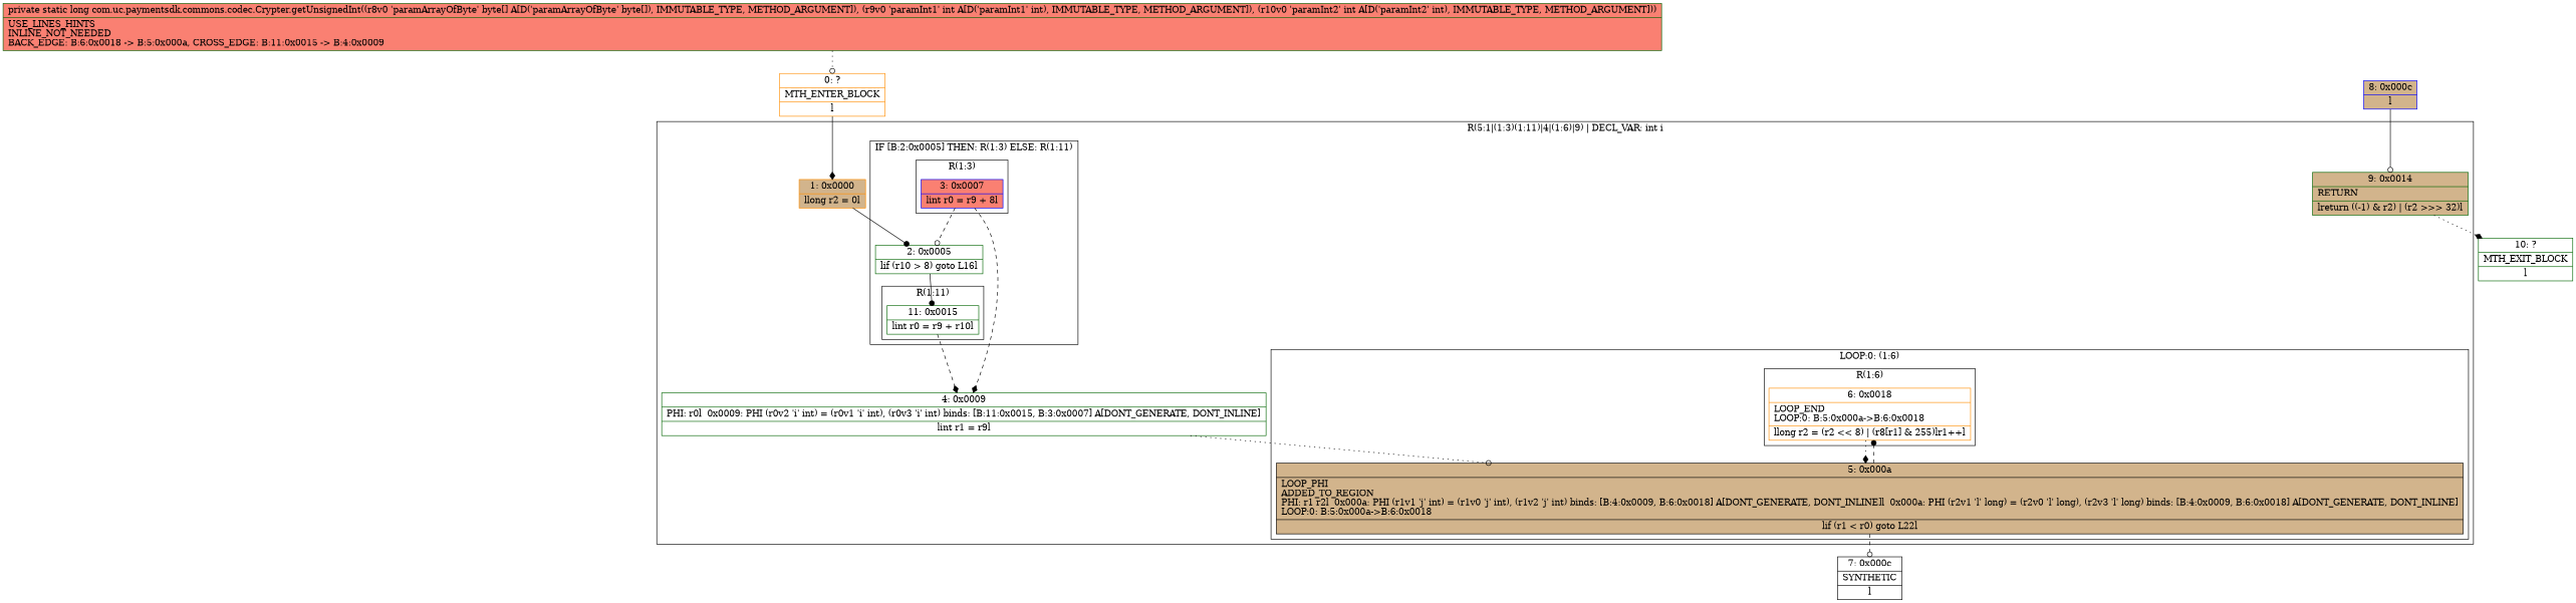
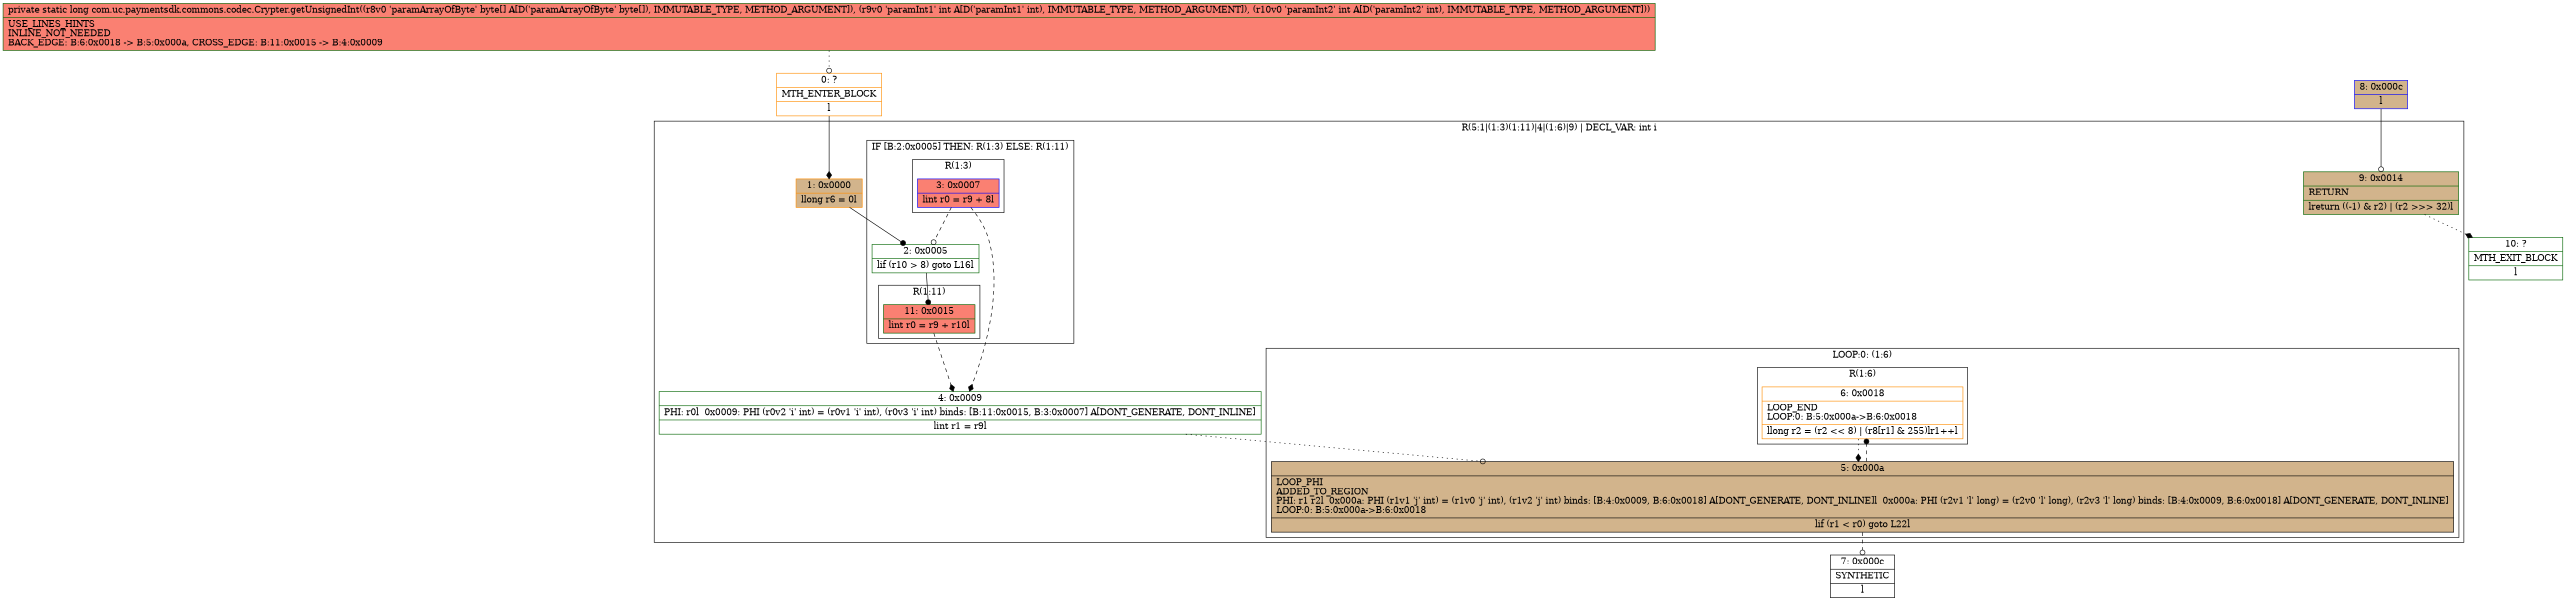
  digraph {
    node [color=darkgreen fillcolor=white shape=record style=filled]
    edge [arrowhead=odot style=dashed]
    n1 [color=blue fillcolor=salmon label="{3\:\ 0x0007|lint r0 = r9 + 8l}"]
-   n2 [label="{11\:\ 0x0015|lint r0 = r9 + r10l}"]
+   n2 [fillcolor=salmon label="{11\:\ 0x0015|lint r0 = r9 + r10l}"]
    n3 [label="{2\:\ 0x0005|lif (r10 \> 8) goto L16l}"]
    n4 [color=darkorange label="{6\:\ 0x0018|LOOP_END\lLOOP:0: B:5:0x000a\-\>B:6:0x0018\l|llong r2 = (r2 \<\< 8) \| (r8[r1] & 255)lr1++l}"]
    n5 [color=black fillcolor=tan label="{5\:\ 0x000a|LOOP_PHI\lADDED_TO_REGION\lPHI: r1 r2l  0x000a: PHI (r1v1 'j' int) = (r1v0 'j' int), (r1v2 'j' int) binds: [B:4:0x0009, B:6:0x0018] A[DONT_GENERATE, DONT_INLINE]l  0x000a: PHI (r2v1 'l' long) = (r2v0 'l' long), (r2v3 'l' long) binds: [B:4:0x0009, B:6:0x0018] A[DONT_GENERATE, DONT_INLINE]\lLOOP:0: B:5:0x000a\-\>B:6:0x0018\l|lif (r1 \< r0) goto L22l}"]
-   n6 [color=darkorange fillcolor=tan label="{1\:\ 0x0000|llong r2 = 0l}"]
+   n6 [color=darkorange fillcolor=tan label="{1\:\ 0x0000|llong r6 = 0l}"]
    n7 [label="{4\:\ 0x0009|PHI: r0l  0x0009: PHI (r0v2 'i' int) = (r0v1 'i' int), (r0v3 'i' int) binds: [B:11:0x0015, B:3:0x0007] A[DONT_GENERATE, DONT_INLINE]\l|lint r1 = r9l}"]
    n8 [fillcolor=tan label="{9\:\ 0x0014|RETURN\l|lreturn ((\-1) & r2) \| (r2 \>\>\> 32)l}"]
    n9 [color=black label="{7\:\ 0x000c|SYNTHETIC\l|l}"]
    n10 [label="{10\:\ ?|MTH_EXIT_BLOCK\l|l}"]
    n11 [color=darkorange label="{0\:\ ?|MTH_ENTER_BLOCK\l|l}"]
    n12 [color=blue fillcolor=tan label="{8\:\ 0x000c|l}"]
    n13 [fillcolor=salmon label="{private static long com.uc.paymentsdk.commons.codec.Crypter.getUnsignedInt((r8v0 'paramArrayOfByte' byte[] A[D('paramArrayOfByte' byte[]), IMMUTABLE_TYPE, METHOD_ARGUMENT]), (r9v0 'paramInt1' int A[D('paramInt1' int), IMMUTABLE_TYPE, METHOD_ARGUMENT]), (r10v0 'paramInt2' int A[D('paramInt2' int), IMMUTABLE_TYPE, METHOD_ARGUMENT]))  | USE_LINES_HINTS\lINLINE_NOT_NEEDED\lBACK_EDGE: B:6:0x0018 \-\> B:5:0x000a, CROSS_EDGE: B:11:0x0015 \-\> B:4:0x0009\l}"]
    subgraph cluster_1 {
      label="R(5:1|(1:3)(1:11)|4|(1:6)|9) | DECL_VAR: int i\l"
      n6
      n7
      n8
      subgraph cluster_2 {
        label="IF [B:2:0x0005] THEN: R(1:3) ELSE: R(1:11)"
        n3
        subgraph cluster_3 {
          label="R(1:3)"
          n1
        }
        subgraph cluster_4 {
          label="R(1:11)"
          n2
        }
      }
      subgraph cluster_5 {
        label="LOOP:0: (1:6)"
        n5
        subgraph cluster_6 {
          label="R(1:6)"
          n4
        }
      }
    }
    n1 -> n3
    n1 -> n7 [arrowhead=diamond]
    n2 -> n7 [arrowhead=diamond]
    n3 -> n2 [arrowhead=dot style=solid]
    n4 -> n5 [arrowhead=diamond style=dotted]
    n5 -> n4 [arrowhead=dot]
    n5 -> n9
    n6 -> n3 [arrowhead=dot style=solid]
    n7 -> n5 [style=dotted]
    n8 -> n10 [arrowhead=diamond style=dotted]
    n11 -> n6 [arrowhead=diamond style=solid]
    n12 -> n8 [style=solid]
    n13 -> n11 [style=dotted]
  }
